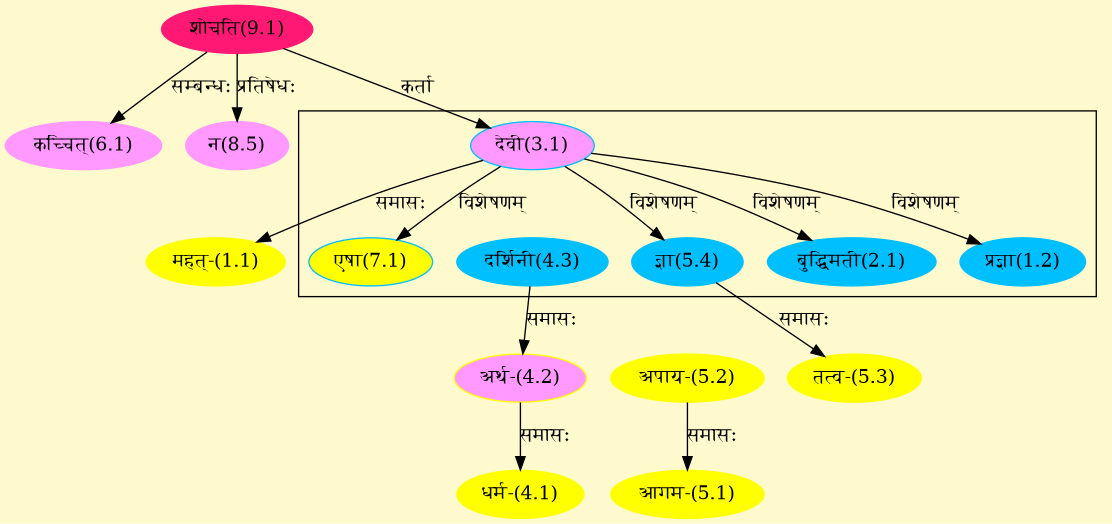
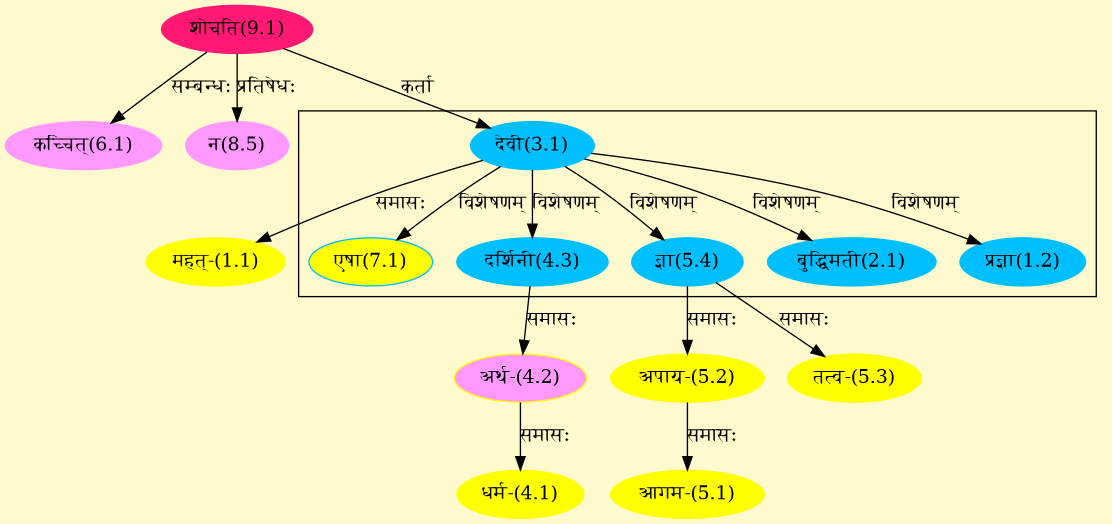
  digraph {
    bgcolor=lemonchiffon1
    compound=true
    rankdir=BT
    node [color="#00BFFF" style=filled]
    edge [dir=back]
    n1 [label="प्रज्ञा(1.2)"]
-   n2 [label="देवी(3.1)" fillcolor="#FF99FF"]
+   n2 [label="देवी(3.1)"]
    n3 [label="बुद्धिमती(2.1)"]
    n4 [label="दर्शिनी(4.3)"]
    n5 [label="ज्ञा(5.4)"]
    n6 [fillcolor="#FFFF00" label="एषा(7.1)"]
    n7 [color="#FF1975" label="शोचति(9.1)"]
    n8 [color="#FFFF00" label="महत्-(1.1)"]
    n9 [color="#FFFF00" label="धर्म-(4.1)"]
    n10 [color="#FFFF00" fillcolor="#FF99FF" label="अर्थ-(4.2)"]
    n11 [color="#FFFF00" label="आगम-(5.1)"]
    n12 [color="#FFFF00" label="अपाय-(5.2)"]
    n13 [color="#FFFF00" label="तत्व-(5.3)"]
    n14 [color="#FF99FF" label="कच्चित्(6.1)"]
    n15 [color="#FF99FF" label="न(8.5)"]
    subgraph cluster_1 {
      n1
      n2
      n3
      n4
      n5
      n6
    }
    n1 -> n2 [label="विशेषणम्"]
    n2 -> n7 [label="कर्ता"]
    n3 -> n2 [label="विशेषणम्"]
+   n4 -> n2 [label="विशेषणम्"]
    n5 -> n2 [label="विशेषणम्"]
    n6 -> n2 [label="विशेषणम्"]
    n8 -> n2 [label="समासः"]
    n9 -> n10 [label="समासः"]
    n10 -> n4 [label="समासः"]
    n11 -> n12 [label="समासः"]
+   n12 -> n5 [label="समासः"]
    n13 -> n5 [label="समासः"]
    n14 -> n7 [label="सम्बन्धः"]
    n15 -> n7 [label="प्रतिषेधः"]
  }
